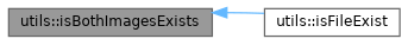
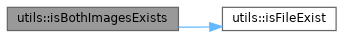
  digraph {
    rankdir=LR
    node [fontname=Helvetica fontsize=10 shape=box style=filled]
    n1 [color=gray40 fillcolor=grey60 fontcolor=black height=0.2 label="utils::isBothImagesExists" width=0.4]
    n2 [color=grey40 fillcolor=white height=0.2 label="utils::isFileExist" width=0.4]
-   n2 -> n1 [color=steelblue1 fontname=Helvetica fontsize=10 labelfontname=Helvetica labelfontsize=10 style=solid]
+   n1 -> n2 [color=steelblue1 fontname=Helvetica fontsize=10 labelfontname=Helvetica labelfontsize=10 style=solid]
  }
